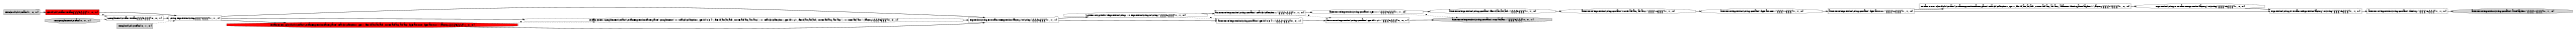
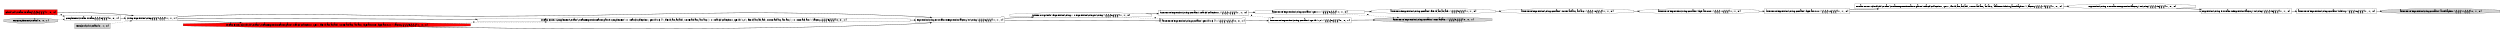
  digraph {
    rankdir=LR
    node [fillcolor=white shape=octagon style=filled]
    edge [style=bold]
    n1 [label="assertTrue(expressionString.contains(\"search(collection1,\"))@@@7@@@['1', '1', '0']" shape=box]
    n2 [label="assertTrue(expressionString.contains(\"q=\"*:*\"\"))@@@8@@@['1', '1', '0']"]
    n3 [label="assertTrue(expressionString.contains(\"q=\"id:(1 2)\"\"))@@@8@@@['0', '0', '1']" shape=box]
    n4 [label="assertTrue(expressionString.contains(\"fl=\"id,a_s,a_i,a_f\"\"))@@@9@@@['1', '1', '0']"]
    n5 [fillcolor=lightgray label="assertTrue(expressionString.contains(\"on=\"a_f,a_s\"\"))@@@9@@@['0', '0', '1']"]
    n6 [label="assertTrue(expressionString.contains(\"id=izzy\"))@@@16@@@['1', '1', '0']" shape=folder]
    n7 [fillcolor=lightgray label="assertTrue(expressionString.contains(\"a_s=kayden\"))@@@17@@@['0', '1', '0']"]
    n8 [label="assertTrue(expressionString.contains(\"sort=\"a_f asc, a_i asc\"\"))@@@10@@@['1', '1', '0']"]
    n9 [label="assertTrue(expressionString.contains(\"fq=\"a_s:one\"\"))@@@11@@@['1', '1', '0']"]
    n10 [label="System.out.println(\"ExpressionString: \" + expressionString.toString())@@@6@@@['1', '1', '0']"]
    n11 [label="assertTrue(expressionString.contains(\"q=\"id:(0 3 4)\"\"))@@@7@@@['0', '0', '1']" shape=folder]
    n12 [label="stream = new CloudSolrStream(StreamExpressionParser.parse(\"search(collection1, q=*:*, fl=\"id,a_s,a_i,a_f\", sort=\"a_f asc, a_i asc\", aliases=\"id=izzy,a_s=kayden\")\"),factory)@@@14@@@['1', '0', '0']" shape=folder]
    n13 [label="expressionString = stream.toExpression(factory).toString()@@@15@@@['1', '0', '0']"]
    n14 [label="expressionString = stream.toExpression(factory).toString()@@@15@@@['1', '1', '0']" shape=folder]
    n15 [label="assertTrue(expressionString.contains(\"fq=\"a_s:two\"\"))@@@12@@@['1', '1', '0']" shape=folder]
    n16 [fillcolor=lightgray label="testComplementStream['0', '0', '1']"]
    n17 [label="ComplementStream stream@@@3@@@['0', '0', '1']" shape=folder]
    n18 [label="String expressionString@@@4@@@['1', '1', '1']" shape=box]
    n19 [label="stream = new ComplementStream(StreamExpressionParser.parse(\"complement(\" + \"search(collection1, q=\"id:(0 3 4)\", fl=\"id,a_s,a_i,a_f\", sort=\"a_f asc, a_s asc\"),\" + \"search(collection1, q=\"id:(1 2)\", fl=\"id,a_s,a_i,a_f\", sort=\"a_f asc, a_s asc\"),\" + \"on=\"a_f, a_s\")\"),factory)@@@5@@@['0', '0', '1']"]
    n20 [label="expressionString = stream.toExpression(factory).toString()@@@6@@@['1', '1', '1']" shape=folder]
-   n21 [fillcolor=lightgray label="testCloudSolrStream['1', '0', '0']" shape=folder]
    n22 [fillcolor=red label="CloudSolrStream stream@@@3@@@['1', '0', '0']" shape=box]
    n23 [fillcolor=red label="stream = new CloudSolrStream(StreamExpressionParser.parse(\"search(collection1, q=*:*, fl=\"id,a_s,a_i,a_f\", sort=\"a_f asc, a_i asc\", fq=\"a_s:one\", fq=\"a_s:two\")\"),factory)@@@5@@@['1', '0', '0']"]
    n24 [fillcolor=lightgray label="testCloudSolrStream['0', '1', '0']" shape=box]
    n1 -> n2
    n1 -> n3 [label=0 style=dashed]
    n2 -> n4
    n2 -> n5 [label=0 style=dashed]
    n3 -> n5
    n4 -> n8
    n6 -> n7
    n8 -> n9
    n9 -> n15
    n10 -> n1
    n10 -> n11 [label=0 style=dashed]
    n11 -> n3
    n12 -> n13
    n13 -> n14
    n14 -> n6
    n15 -> n12
    n15 -> n14
    n16 -> n17 [style=dashed]
    n17 -> n18
    n18 -> n19
    n18 -> n20
    n18 -> n23
    n19 -> n20
    n20 -> n10
    n20 -> n11
-   n21 -> n22
    n22 -> n17 [label=0 style=dashed]
    n22 -> n18
    n23 -> n19 [label=0 style=dashed]
    n23 -> n20
    n24 -> n18 [style=dashed]
  }
